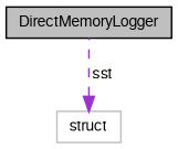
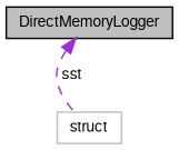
  digraph {
    node [fontname=FreeSans fontsize=10 shape=record style=filled]
    n1 [color=black fillcolor=grey75 fontcolor=black height=0.2 label=DirectMemoryLogger width=0.4]
    n2 [color=grey75 fillcolor=white height=0.2 label=struct width=0.4]
-   n2 -> n1 [color=darkorchid3 dir=back fontname=FreeSans fontsize=10 label=" sst" labelfontname=FreeSans labelfontsize=10 style=dashed]
+   n1 -> n2 [color=darkorchid3 dir=back fontname=FreeSans fontsize=10 label=" sst" labelfontname=FreeSans labelfontsize=10 style=dashed]
  }
